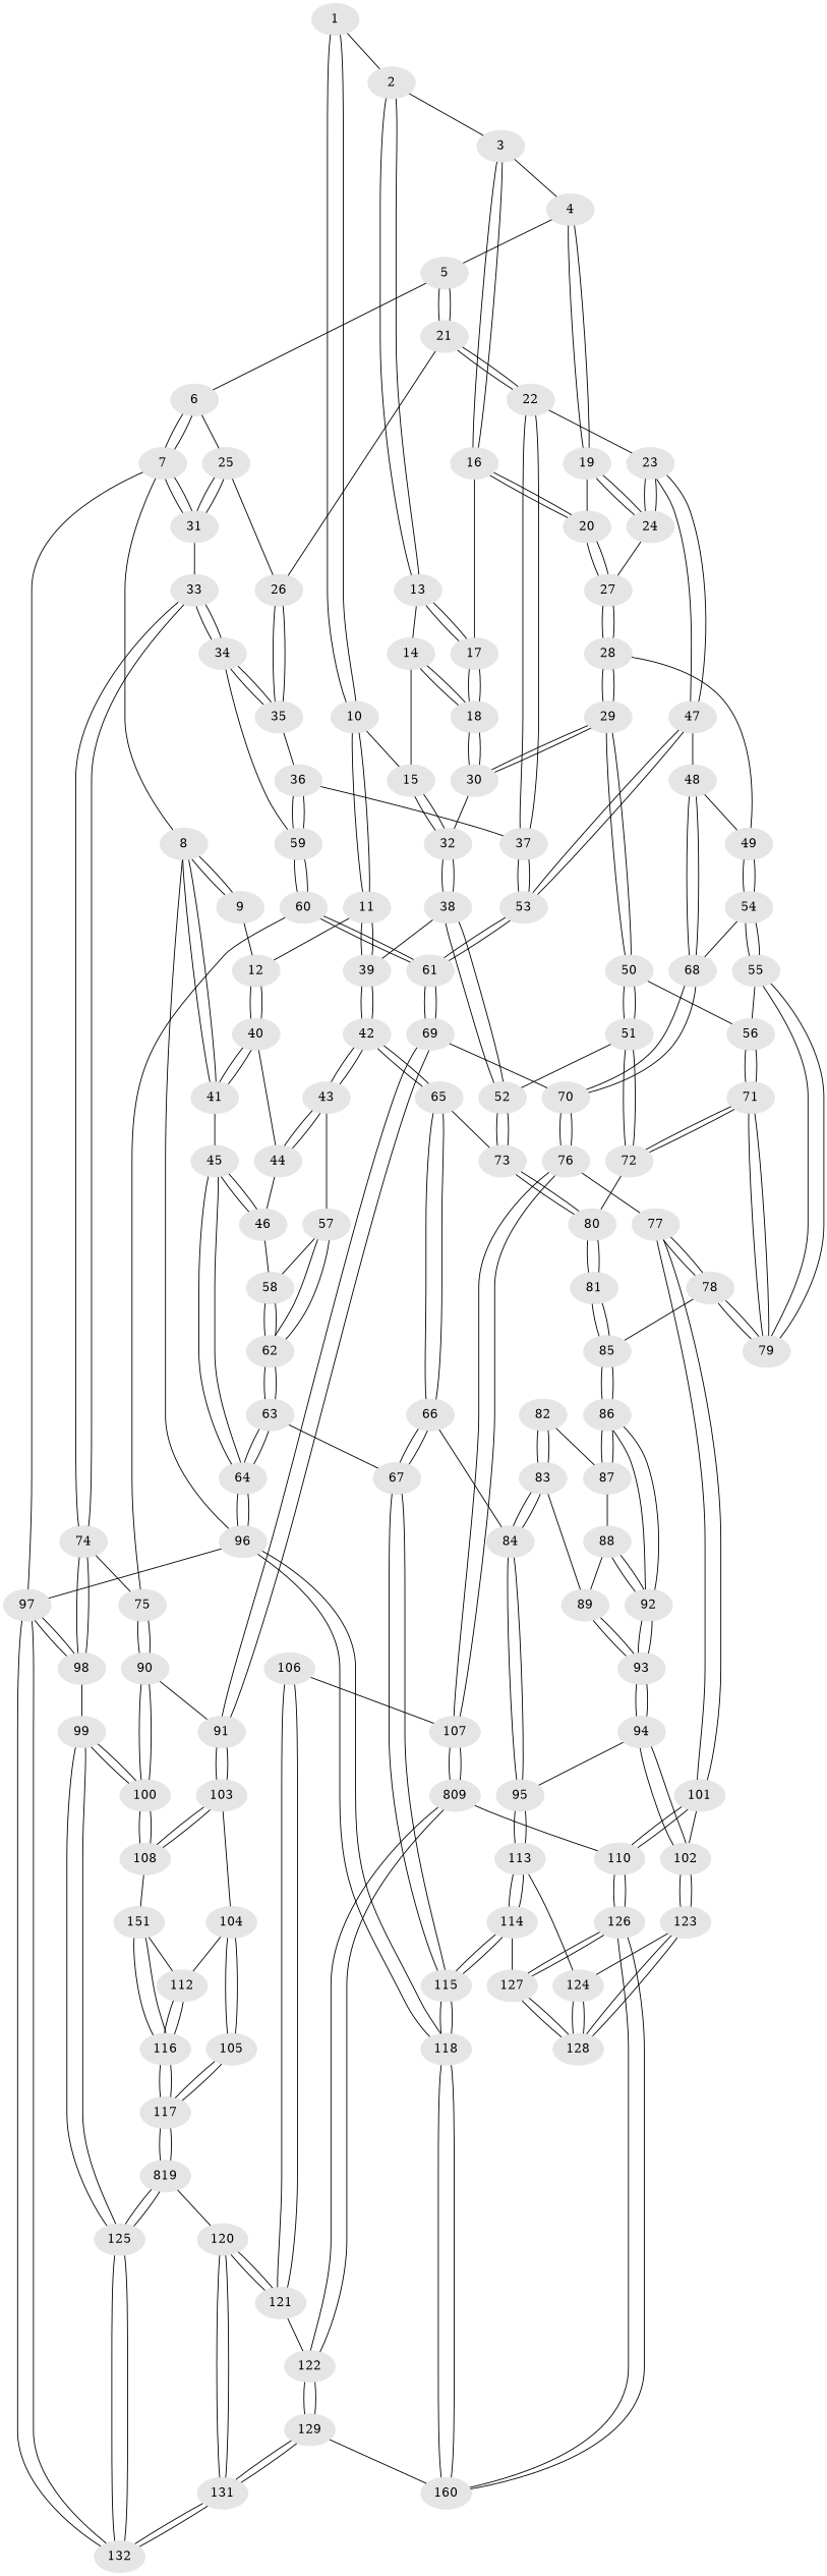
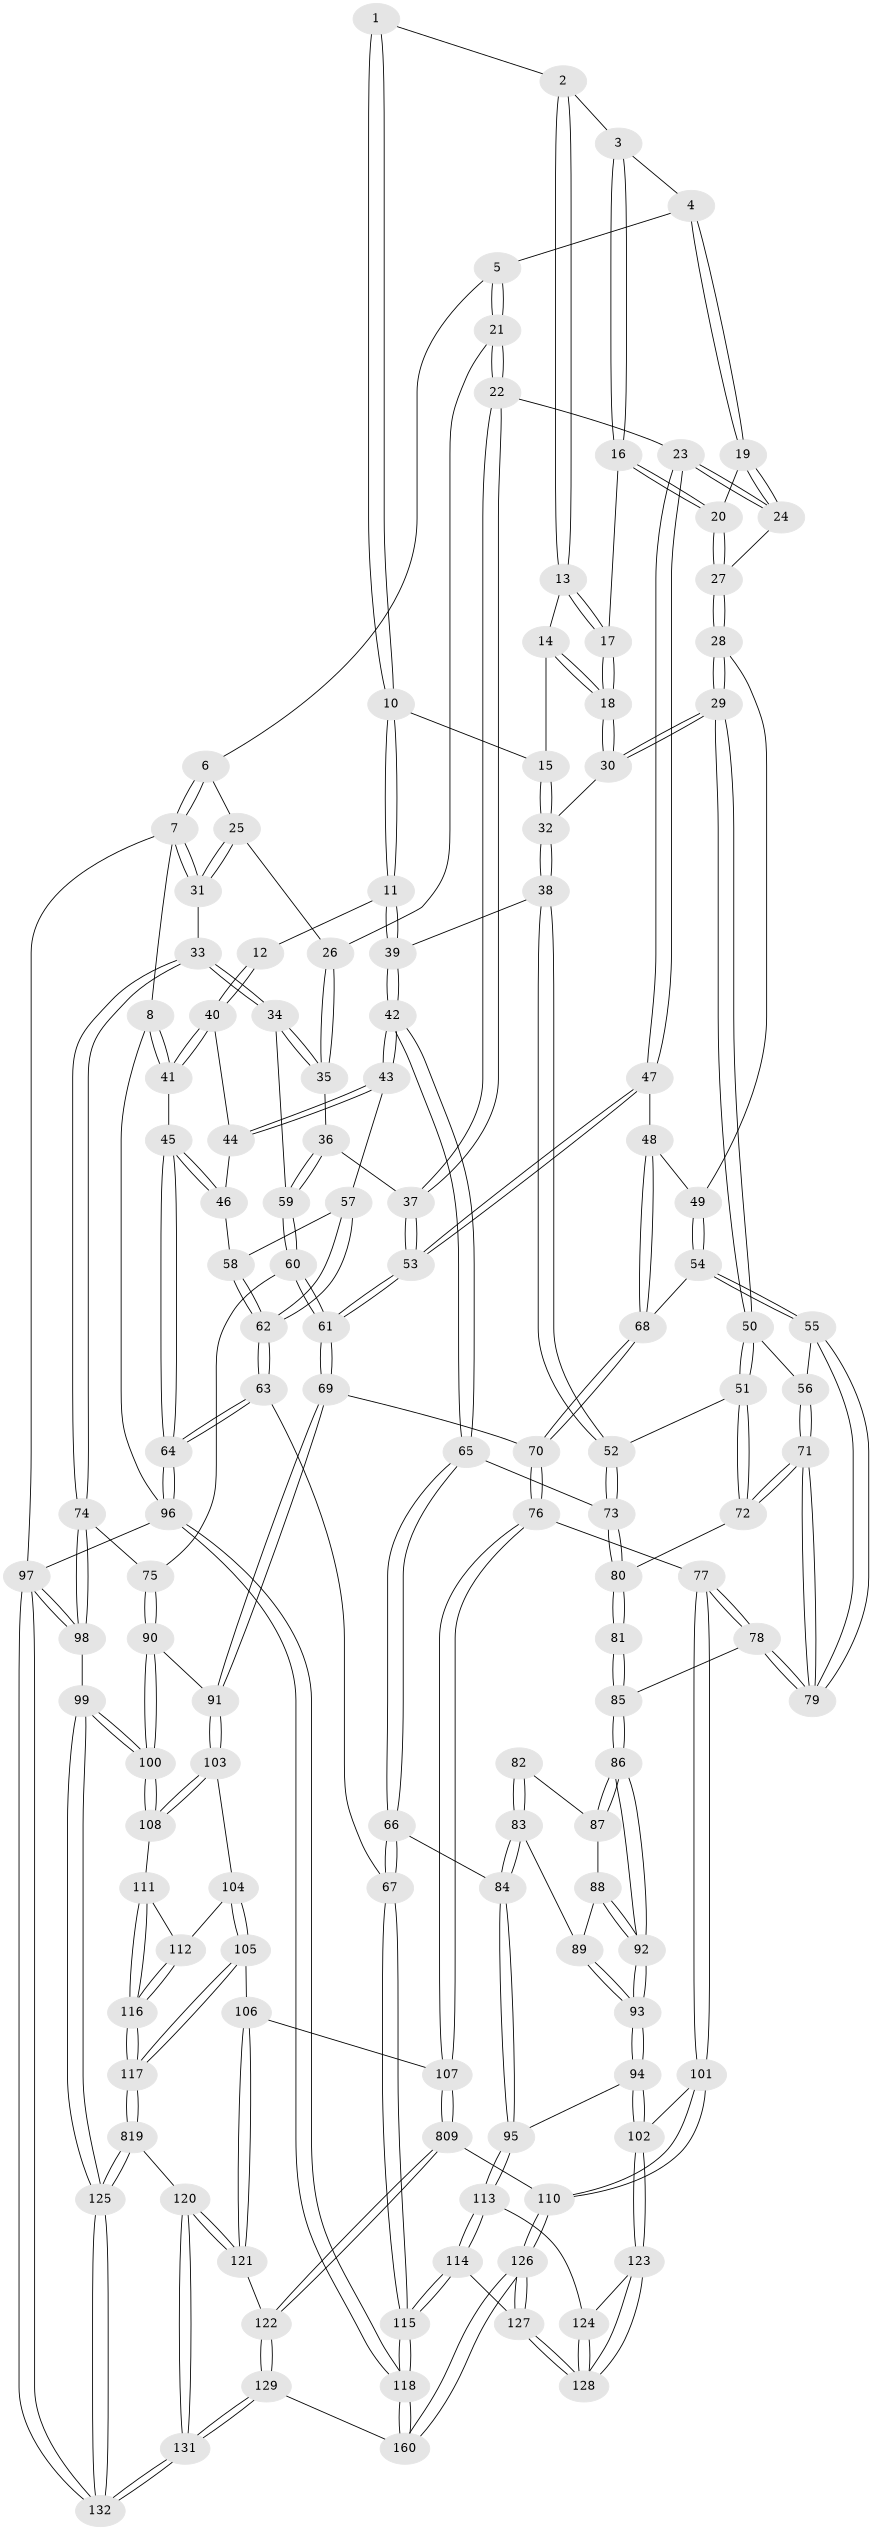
  graph {
    node [color=gray90 style=filled]
    1
    2
    10
    3
    13
    11
    15
    4
    16
    14
    17
    5
    19
    20
    6
    21
    24
    7
    25
    22
    26
    8
    31
    97
-   9
    41
    96
    33
    98
    132
    12
    45
    118
    40
    39
    32
    42
    44
    18
    30
    38
    27
    28
    23
    37
    35
    47
    53
    48
    36
    29
    49
    50
    54
    51
    56
    34
    74
    52
    59
    75
    60
    61
    73
    43
    65
    46
    64
    57
    66
    58
    62
    68
    70
    55
    72
    71
    80
    69
    79
    63
    90
    91
    67
    115
    84
    95
    76
    103
    77
    107
    81
    99
    100
    78
    101
    n97 [label=809]
    85
    102
    110
    86
    82
    83
    87
    89
    88
    93
    113
    92
    94
    108
    104
    123
    114
    124
    n116 [label=160]
    125
-   111 [label=151]
+   111
    126
    128
    105
    112
    106
    117
    116
    121
    n127 [label=819]
    122
    129
    127
    120
    131
    1 -- 2
    1 -- 10
    1 -- 10
    2 -- 3
    2 -- 13
    2 -- 13
    10 -- 11
    10 -- 11
    10 -- 15
    3 -- 4
    3 -- 16
    3 -- 16
    13 -- 14
    13 -- 17
    13 -- 17
    11 -- 12
    11 -- 39
    11 -- 39
    15 -- 32
    15 -- 32
    4 -- 5
    4 -- 19
    4 -- 19
    16 -- 17
    16 -- 20
    16 -- 20
    14 -- 15
    14 -- 18
    14 -- 18
    17 -- 18
    17 -- 18
    5 -- 6
    5 -- 21
    5 -- 21
    19 -- 20
    19 -- 24
    19 -- 24
    20 -- 27
    20 -- 27
    6 -- 7
    6 -- 7
    6 -- 25
    21 -- 22
    21 -- 22
    21 -- 26
    24 -- 27
    7 -- 8
    7 -- 31
    7 -- 31
    7 -- 97
    25 -- 26
    25 -- 31
    25 -- 31
    22 -- 23
    22 -- 37
    22 -- 37
    26 -- 35
    26 -- 35
-   8 -- 9
-   8 -- 9
    8 -- 41
    8 -- 41
    8 -- 96
    31 -- 33
    97 -- 98
    97 -- 98
    97 -- 132
    97 -- 132
-   9 -- 12
    41 -- 45
    96 -- 97
    96 -- 118
    96 -- 118
    33 -- 34
    33 -- 34
    33 -- 74
    33 -- 74
    98 -- 99
    12 -- 40
    12 -- 40
    45 -- 46
    45 -- 46
    45 -- 64
    45 -- 64
    118 -- n116
    118 -- n116
    40 -- 41
    40 -- 41
    40 -- 44
    39 -- 42
    39 -- 42
    32 -- 38
    32 -- 38
    42 -- 43
    42 -- 43
    42 -- 65
    42 -- 65
    44 -- 46
    18 -- 30
    18 -- 30
    30 -- 32
    38 -- 39
    38 -- 52
    38 -- 52
    27 -- 28
    27 -- 28
    28 -- 29
    28 -- 29
    28 -- 49
    23 -- 24
    23 -- 24
    23 -- 47
    23 -- 47
    37 -- 53
    37 -- 53
    35 -- 36
    47 -- 53
    47 -- 53
    47 -- 48
    53 -- 61
    53 -- 61
    48 -- 49
    48 -- 68
    48 -- 68
    36 -- 37
    36 -- 59
    36 -- 59
    29 -- 30
    29 -- 30
    29 -- 50
    29 -- 50
    49 -- 54
    49 -- 54
    50 -- 51
    50 -- 51
    50 -- 56
    54 -- 68
    54 -- 55
    54 -- 55
    51 -- 52
    51 -- 72
    51 -- 72
    56 -- 71
    56 -- 71
    34 -- 35
    34 -- 35
    34 -- 59
    74 -- 98
    74 -- 98
    74 -- 75
    52 -- 73
    52 -- 73
    59 -- 60
    59 -- 60
    75 -- 90
    75 -- 90
    60 -- 75
    60 -- 61
    60 -- 61
    61 -- 69
    61 -- 69
    73 -- 80
    73 -- 80
    43 -- 44
    43 -- 44
    43 -- 57
    65 -- 73
    65 -- 66
    65 -- 66
    46 -- 58
    64 -- 96
    64 -- 96
    57 -- 58
    57 -- 62
    57 -- 62
    66 -- 67
    66 -- 67
    66 -- 84
    58 -- 62
    58 -- 62
    62 -- 63
    62 -- 63
    68 -- 70
    68 -- 70
    70 -- 76
    70 -- 76
    55 -- 56
    55 -- 79
    55 -- 79
    72 -- 80
    71 -- 72
    71 -- 72
    71 -- 79
    71 -- 79
    80 -- 81
    80 -- 81
    69 -- 70
    69 -- 91
    69 -- 91
    63 -- 64
    63 -- 64
    63 -- 67
    90 -- 91
    90 -- 100
    90 -- 100
    91 -- 103
    91 -- 103
    67 -- 115
    67 -- 115
    115 -- 118
    115 -- 118
    84 -- 95
    84 -- 95
    95 -- 113
    95 -- 113
    76 -- 77
    76 -- 107
    76 -- 107
    103 -- 108
    103 -- 108
    103 -- 104
    77 -- 78
    77 -- 78
    77 -- 101
    77 -- 101
    107 -- n97
    107 -- n97
    81 -- 85
    81 -- 85
    99 -- 100
    99 -- 100
    99 -- 125
    99 -- 125
    100 -- 108
    100 -- 108
    78 -- 79
    78 -- 79
    78 -- 85
    101 -- 102
    101 -- 110
    101 -- 110
    n97 -- 110
    n97 -- 122
    n97 -- 122
    85 -- 86
    85 -- 86
    102 -- 123
    102 -- 123
    110 -- 126
    110 -- 126
    86 -- 87
    86 -- 87
    86 -- 92
    86 -- 92
    82 -- 83
    82 -- 83
    82 -- 87
    83 -- 84
    83 -- 84
    83 -- 89
    87 -- 88
    89 -- 93
    89 -- 93
    88 -- 89
    88 -- 92
    88 -- 92
    93 -- 94
    93 -- 94
    113 -- 114
    113 -- 114
    113 -- 124
    92 -- 93
    92 -- 93
    94 -- 95
    94 -- 102
    94 -- 102
    108 -- 111
    104 -- 105
    104 -- 105
    104 -- 112
    123 -- 124
    123 -- 128
    123 -- 128
    114 -- 115
    114 -- 115
    114 -- 127
    124 -- 128
    124 -- 128
    125 -- 132
    125 -- 132
    111 -- 112
    111 -- 116
    111 -- 116
    126 -- n116
    126 -- n116
    126 -- 127
    126 -- 127
+   105 -- 106
    105 -- 117
    105 -- 117
    112 -- 116
    112 -- 116
    106 -- 107
    106 -- 121
    106 -- 121
    117 -- n127
    117 -- n127
    116 -- 117
    116 -- 117
    121 -- 122
    n127 -- 125
    n127 -- 125
    n127 -- 120
    122 -- 129
    122 -- 129
    129 -- n116
    129 -- 131
    129 -- 131
    127 -- 128
    127 -- 128
    120 -- 121
    120 -- 121
    120 -- 131
    120 -- 131
    131 -- 132
    131 -- 132
  }
